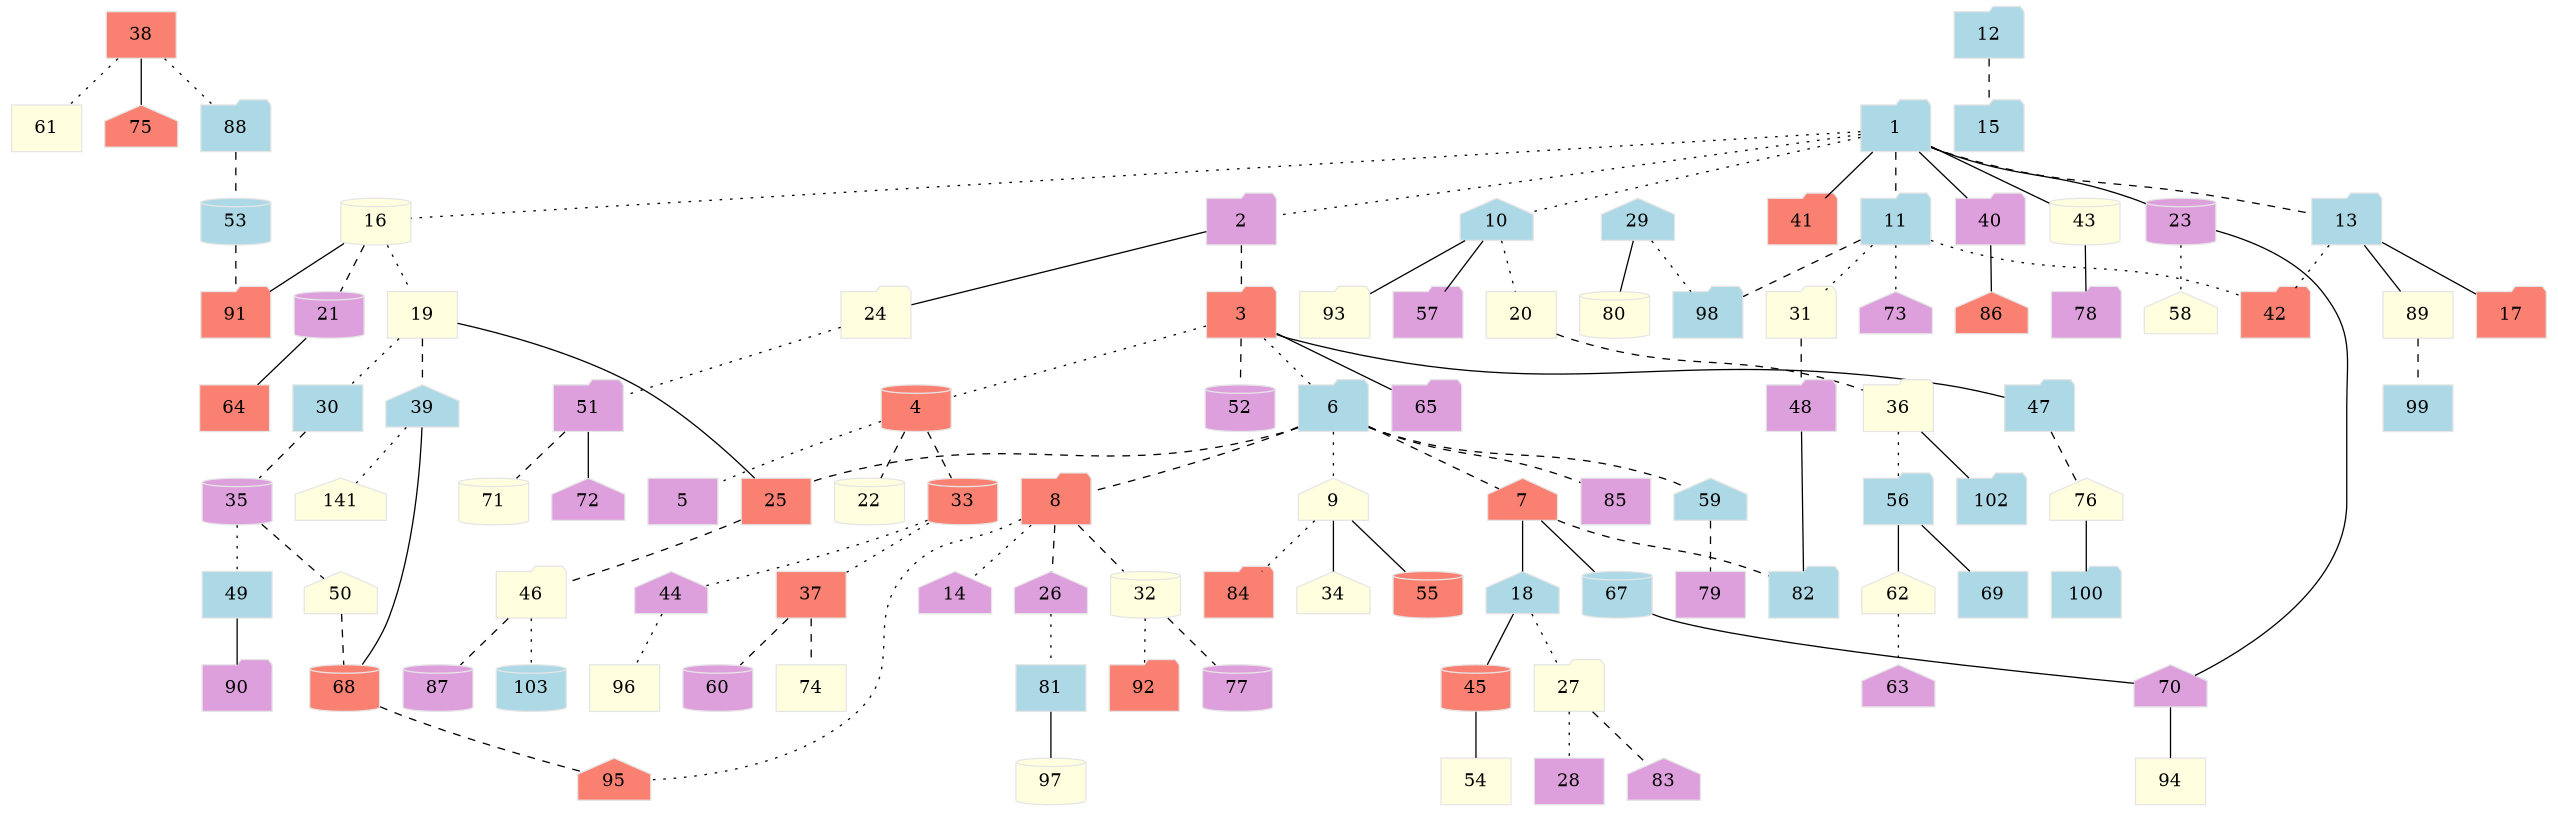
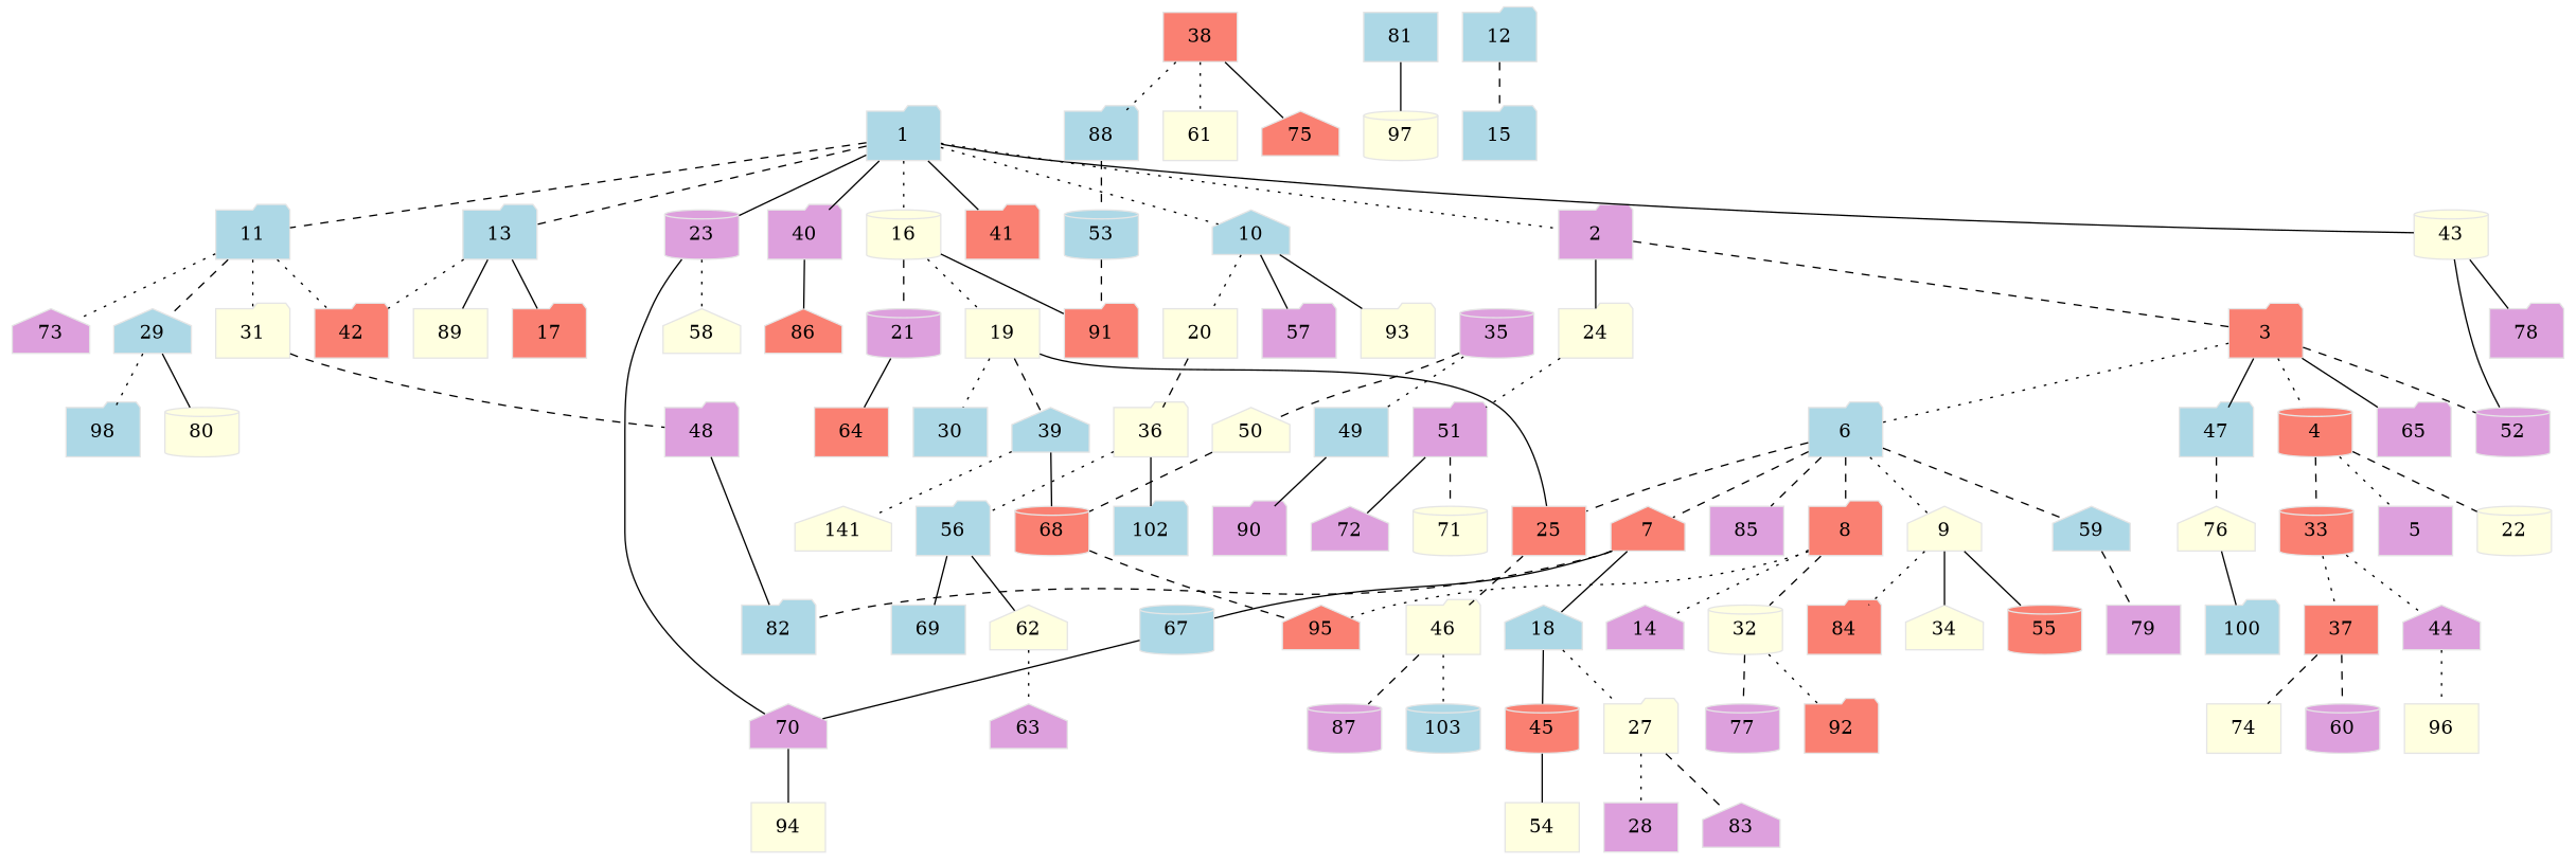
  graph {
    node [color=gray90 fillcolor=lightyellow shape=folder style=filled]
    edge [style=solid]
    1 [fillcolor=lightblue]
    2 [fillcolor=plum]
    10 [fillcolor=lightblue shape=house]
    11 [fillcolor=lightblue]
    13 [fillcolor=lightblue]
    16 [shape=cylinder]
    23 [fillcolor=plum shape=cylinder]
    40 [fillcolor=plum]
    41 [fillcolor=salmon]
    43 [shape=cylinder]
    3 [fillcolor=salmon]
    24
    20 [shape=box]
    57 [fillcolor=plum]
    93
    29 [fillcolor=lightblue shape=house]
    31
    42 [fillcolor=salmon]
    73 [fillcolor=plum shape=house]
    17 [fillcolor=salmon]
    89 [shape=box]
    19 [shape=box]
    21 [fillcolor=plum shape=cylinder]
    91 [fillcolor=salmon]
    58 [shape=house]
    70 [fillcolor=plum shape=house]
    86 [fillcolor=salmon shape=house]
    52 [fillcolor=plum shape=cylinder]
    78 [fillcolor=plum]
    4 [fillcolor=salmon shape=cylinder]
    6 [fillcolor=lightblue]
    47 [fillcolor=lightblue]
    65 [fillcolor=plum]
    51 [fillcolor=plum]
    5 [fillcolor=plum shape=box]
    22 [shape=cylinder]
    33 [fillcolor=salmon shape=cylinder]
    7 [fillcolor=salmon shape=house]
    8 [fillcolor=salmon]
    9 [shape=house]
    25 [fillcolor=salmon shape=box]
    59 [fillcolor=lightblue shape=house]
    85 [fillcolor=plum shape=box]
    76 [shape=house]
    37 [fillcolor=salmon shape=box]
    44 [fillcolor=plum shape=house]
    18 [fillcolor=lightblue shape=house]
    67 [fillcolor=lightblue shape=cylinder]
    82 [fillcolor=lightblue]
    14 [fillcolor=plum shape=house]
-   26 [fillcolor=plum shape=house]
    32 [shape=cylinder]
    95 [fillcolor=salmon shape=house]
    34 [shape=house]
    55 [fillcolor=salmon shape=cylinder]
    84 [fillcolor=salmon]
    46
    79 [fillcolor=plum shape=box]
    27
    45 [fillcolor=salmon shape=cylinder]
    81 [fillcolor=lightblue shape=box]
    77 [fillcolor=plum shape=cylinder]
    92 [fillcolor=salmon]
    36
    12 [fillcolor=lightblue]
    15 [fillcolor=lightblue]
    80 [shape=cylinder]
    98 [fillcolor=lightblue]
    48 [fillcolor=plum]
-   99 [fillcolor=lightblue shape=box]
    30 [fillcolor=lightblue shape=box]
    39 [fillcolor=lightblue shape=house]
    64 [fillcolor=salmon shape=box]
    28 [fillcolor=plum shape=box]
    83 [fillcolor=plum shape=house]
    54 [shape=box]
    35 [fillcolor=plum shape=cylinder]
    68 [fillcolor=salmon shape=cylinder]
    n79 [label=141 shape=house]
    56 [fillcolor=lightblue]
    102 [fillcolor=lightblue]
    94 [shape=box]
    71 [shape=cylinder]
    72 [fillcolor=plum shape=house]
    87 [fillcolor=plum shape=cylinder]
    103 [fillcolor=lightblue shape=cylinder]
    97 [shape=cylinder]
    49 [fillcolor=lightblue shape=box]
    50 [shape=house]
    38 [fillcolor=salmon shape=box]
    61 [shape=box]
    75 [fillcolor=salmon shape=house]
    88 [fillcolor=lightblue]
    60 [fillcolor=plum shape=cylinder]
    74 [shape=box]
    96 [shape=box]
    90 [fillcolor=plum]
    62 [shape=house]
    69 [fillcolor=lightblue shape=box]
    53 [fillcolor=lightblue shape=cylinder]
    100 [fillcolor=lightblue]
    63 [fillcolor=plum shape=house]
    1 -- 2 [style=dotted]
    1 -- 10 [style=dotted]
    1 -- 11 [style=dashed]
    1 -- 13 [style=dashed]
    1 -- 16 [style=dotted]
    1 -- 23
    1 -- 40
    1 -- 41
    1 -- 43
    2 -- 3 [style=dashed]
    2 -- 24
    10 -- 20 [style=dotted]
    10 -- 57
    10 -- 93
-   11 -- 98 [style=dashed]
+   11 -- 29 [style=dashed]
    11 -- 31 [style=dotted]
    11 -- 42 [style=dotted]
    11 -- 73 [style=dotted]
    13 -- 42 [style=dotted]
    13 -- 17
    13 -- 89
    16 -- 19 [style=dotted]
    16 -- 21 [style=dashed]
    16 -- 91
    23 -- 58 [style=dotted]
    23 -- 70
    40 -- 86
+   43 -- 52
    43 -- 78
    3 -- 52 [style=dashed]
    3 -- 4 [style=dotted]
    3 -- 6 [style=dotted]
    3 -- 47
    3 -- 65
    24 -- 51 [style=dotted]
    20 -- 36 [style=dashed]
    29 -- 80
    29 -- 98 [style=dotted]
    31 -- 48 [style=dashed]
-   89 -- 99 [style=dashed]
    19 -- 25
    19 -- 30 [style=dotted]
    19 -- 39 [style=dashed]
    21 -- 64
    70 -- 94
    4 -- 5 [style=dotted]
    4 -- 22 [style=dashed]
    4 -- 33 [style=dashed]
    6 -- 7 [style=dashed]
    6 -- 8 [style=dashed]
    6 -- 9 [style=dotted]
    6 -- 25 [style=dashed]
    6 -- 59 [style=dashed]
    6 -- 85 [style=dashed]
    47 -- 76 [style=dashed]
    51 -- 71 [style=dashed]
    51 -- 72
    33 -- 37 [style=dotted]
    33 -- 44 [style=dotted]
    7 -- 18
    7 -- 67
    7 -- 82 [style=dashed]
    8 -- 14 [style=dotted]
-   8 -- 26 [style=dashed]
    8 -- 32 [style=dashed]
    8 -- 95 [style=dotted]
    9 -- 34
    9 -- 55
    9 -- 84 [style=dotted]
    25 -- 46 [style=dashed]
    59 -- 79 [style=dashed]
    76 -- 100
    37 -- 60 [style=dashed]
    37 -- 74 [style=dashed]
    44 -- 96 [style=dotted]
    18 -- 27 [style=dotted]
    18 -- 45
    67 -- 70
-   26 -- 81 [style=dotted]
    32 -- 77 [style=dashed]
    32 -- 92 [style=dotted]
    46 -- 87 [style=dashed]
    46 -- 103 [style=dotted]
    27 -- 28 [style=dotted]
    27 -- 83 [style=dashed]
    45 -- 54
    81 -- 97
    36 -- 56 [style=dotted]
    36 -- 102
    12 -- 15 [style=dashed]
    48 -- 82
-   30 -- 35 [style=dashed]
    39 -- 68
    39 -- n79 [style=dotted]
    35 -- 49 [style=dotted]
    35 -- 50 [style=dashed]
    68 -- 95 [style=dashed]
    56 -- 62
    56 -- 69
    49 -- 90
    50 -- 68 [style=dashed]
    38 -- 61 [style=dotted]
    38 -- 75
    38 -- 88 [style=dotted]
    88 -- 53 [style=dashed]
    62 -- 63 [style=dotted]
    53 -- 91 [style=dashed]
  }
